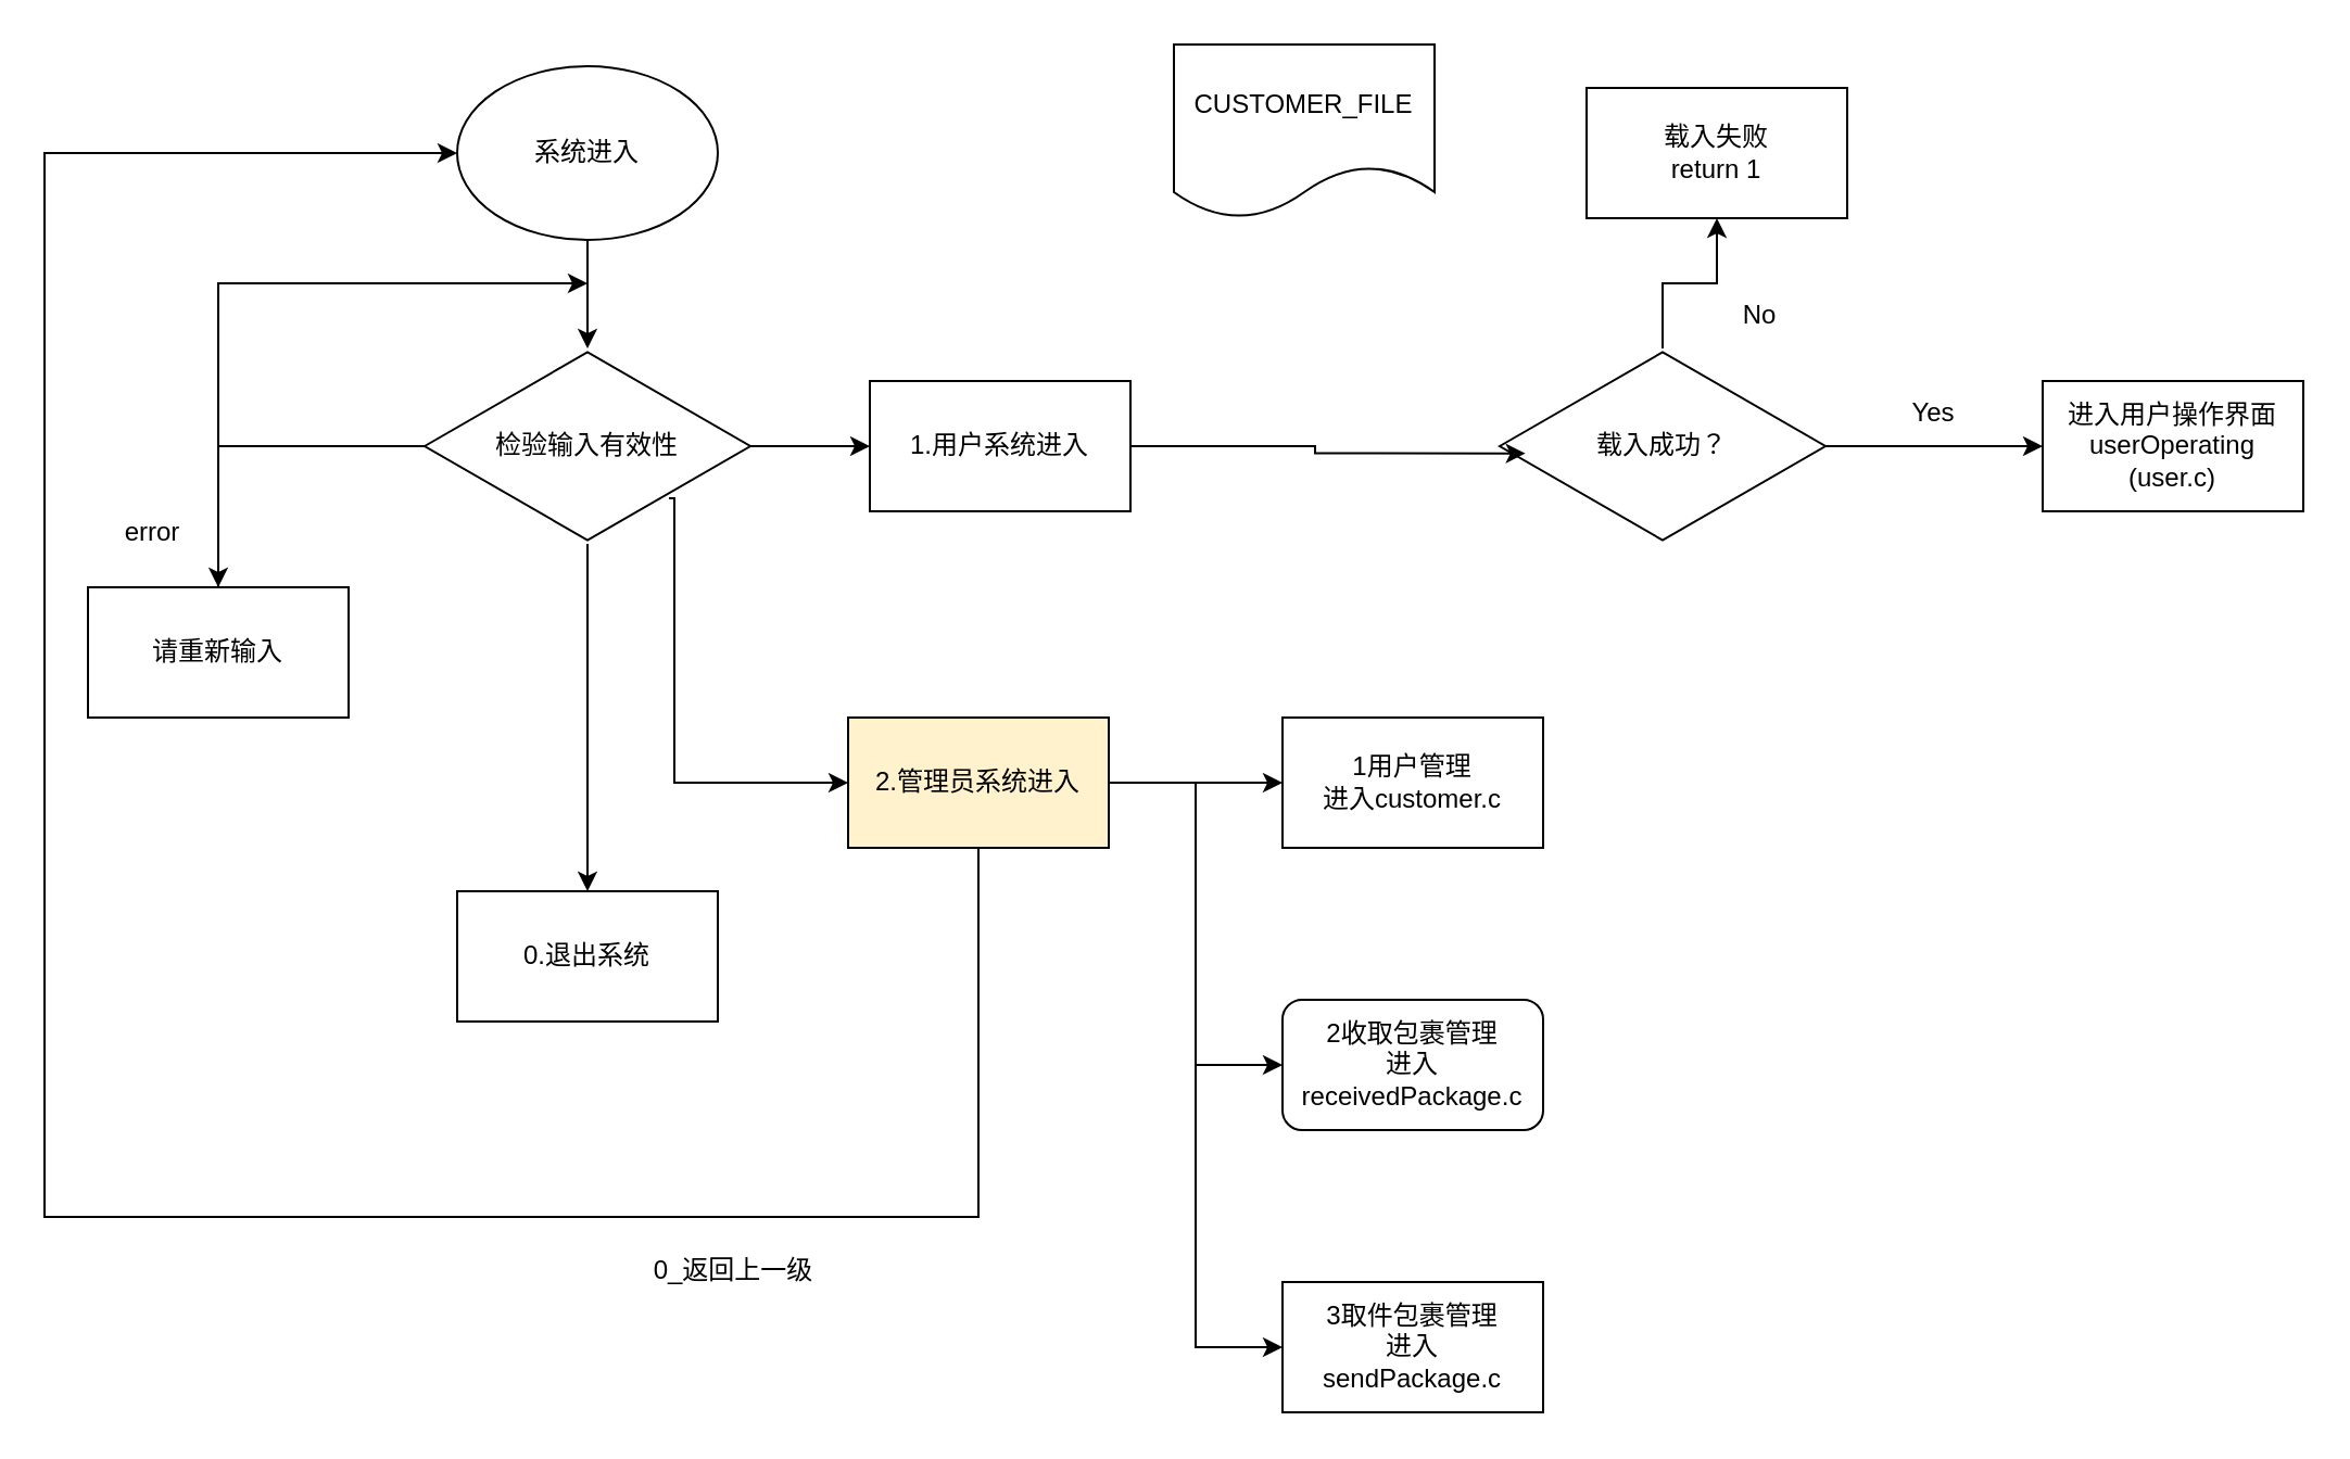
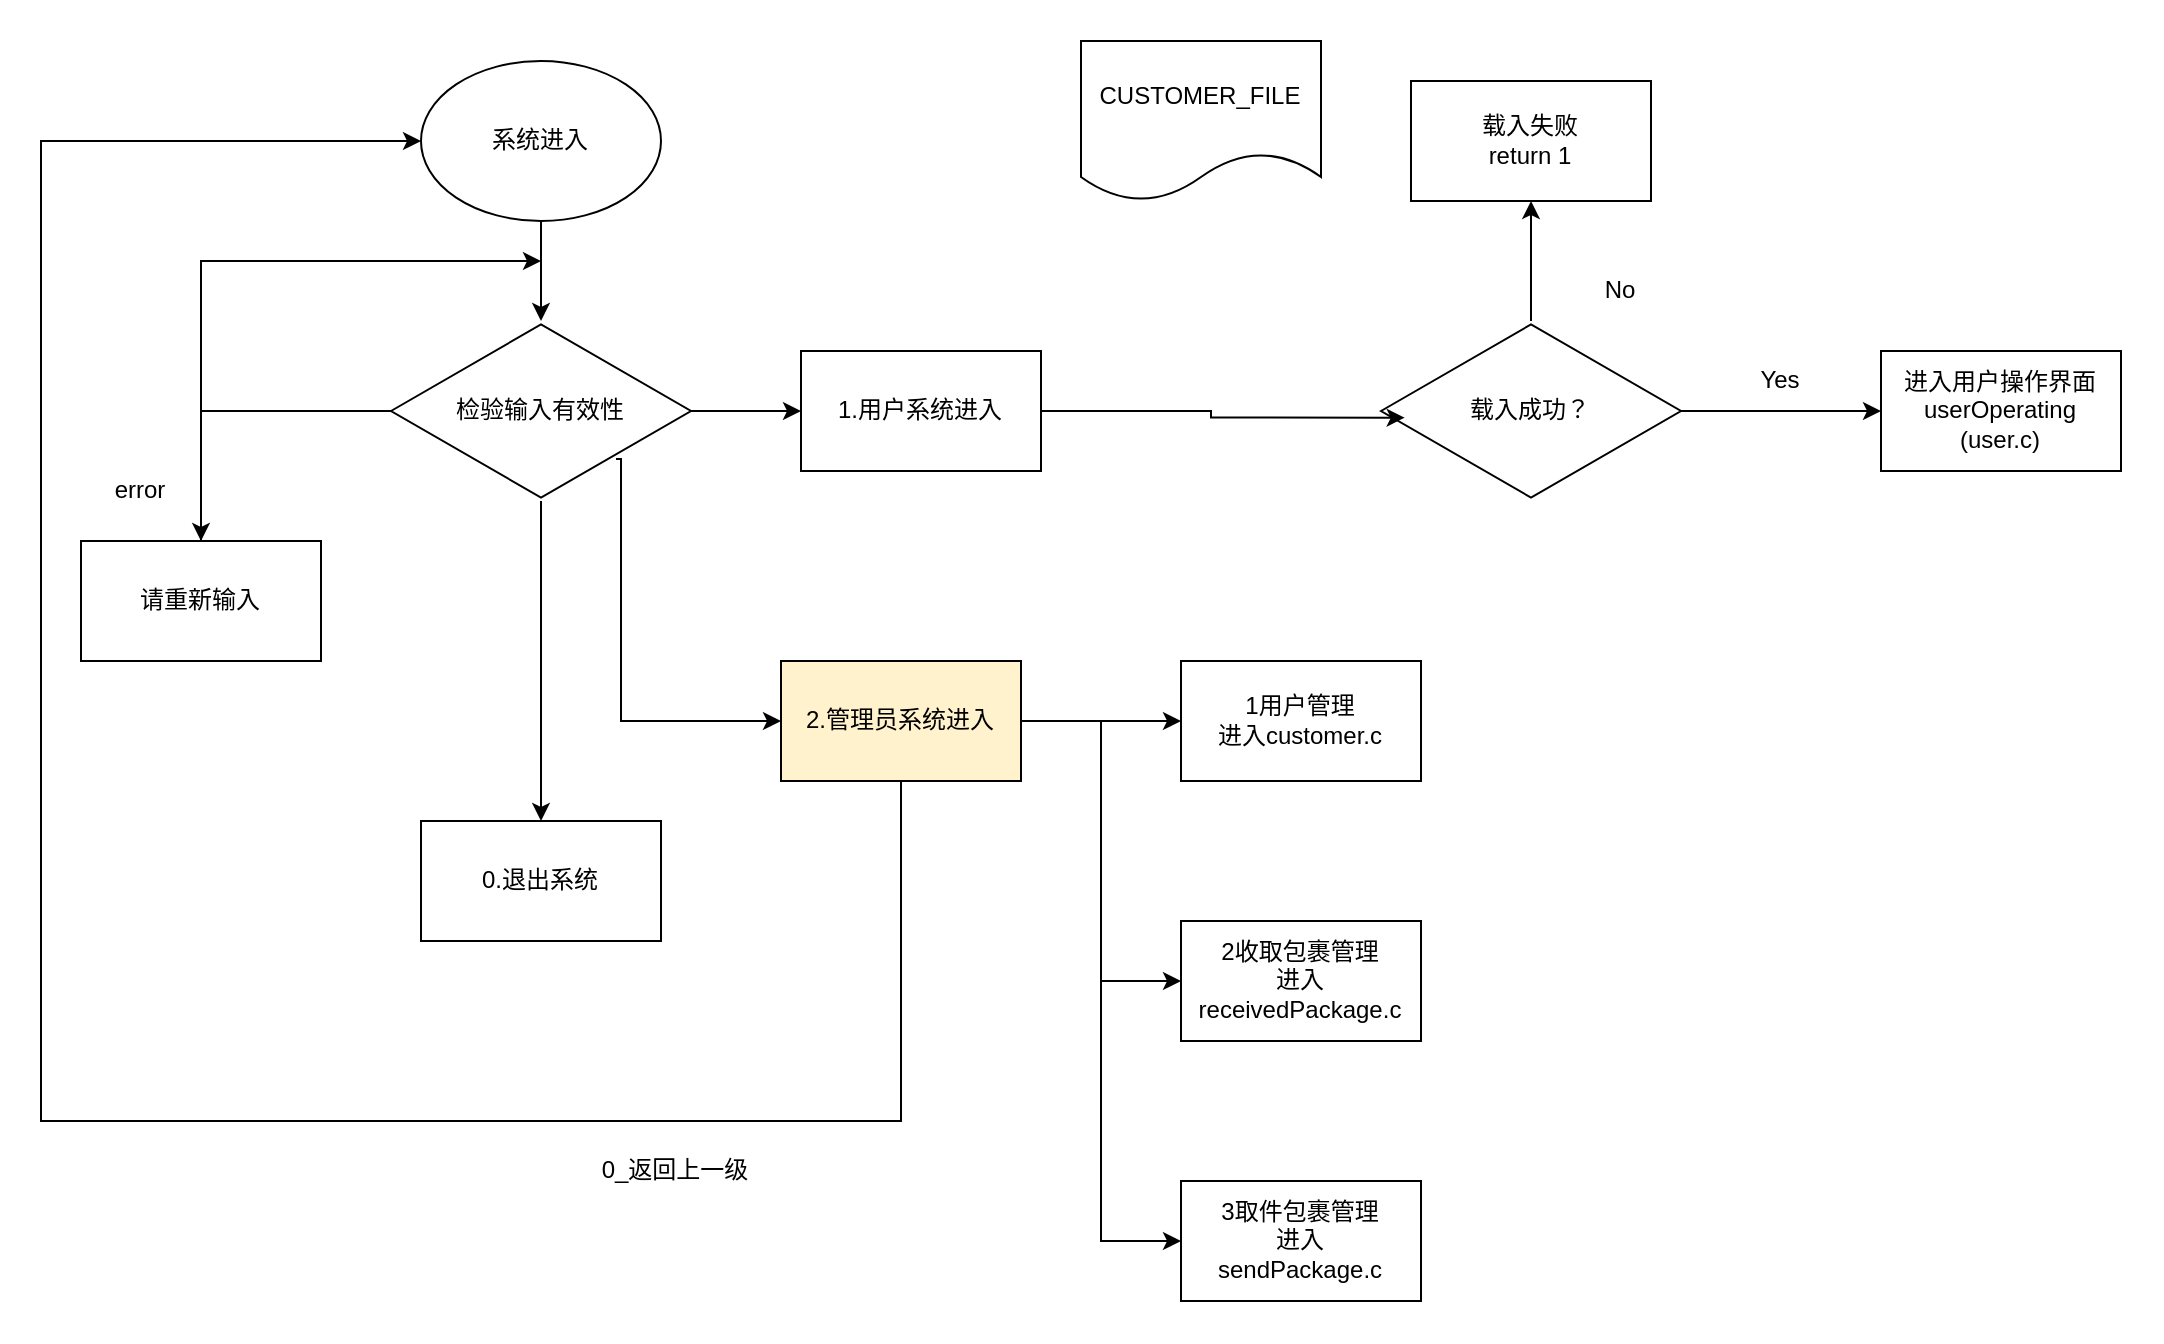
  <mxCell id="0" />
  <mxCell id="1" parent="0" />
  <mxCell id="2" style="edgeStyle=orthogonalEdgeStyle;rounded=0;orthogonalLoop=1;jettySize=auto;html=1;" edge="1" parent="1" source="3" target="15"><mxGeometry relative="1" as="geometry" /></mxCell>
  <mxCell id="3" value="系统进入" style="ellipse;whiteSpace=wrap;html=1;" vertex="1" parent="1"><mxGeometry x="210" y="30" width="120" height="80" as="geometry" /></mxCell>
  <mxCell id="4" value="1.用户系统进入" style="rounded=0;whiteSpace=wrap;html=1;" vertex="1" parent="1"><mxGeometry x="400" y="175" width="120" height="60" as="geometry" /></mxCell>
  <mxCell id="5" style="edgeStyle=orthogonalEdgeStyle;rounded=0;orthogonalLoop=1;jettySize=auto;html=1;entryX=0;entryY=0.5;entryDx=0;entryDy=0;" edge="1" parent="1" source="9" target="28"><mxGeometry relative="1" as="geometry" /></mxCell>
  <mxCell id="6" style="edgeStyle=orthogonalEdgeStyle;rounded=0;orthogonalLoop=1;jettySize=auto;html=1;entryX=0;entryY=0.5;entryDx=0;entryDy=0;" edge="1" parent="1" source="9" target="29"><mxGeometry relative="1" as="geometry" /></mxCell>
  <mxCell id="7" style="edgeStyle=orthogonalEdgeStyle;rounded=0;orthogonalLoop=1;jettySize=auto;html=1;entryX=0;entryY=0.5;entryDx=0;entryDy=0;" edge="1" parent="1" source="9" target="30"><mxGeometry relative="1" as="geometry" /></mxCell>
  <mxCell id="8" style="edgeStyle=orthogonalEdgeStyle;rounded=0;orthogonalLoop=1;jettySize=auto;html=1;entryX=0;entryY=0.5;entryDx=0;entryDy=0;" edge="1" parent="1" source="9" target="3"><mxGeometry relative="1" as="geometry"><Array as="points"><mxPoint x="450" y="560" /><mxPoint x="20" y="560" /><mxPoint x="20" y="70" /></Array></mxGeometry></mxCell>
  <mxCell id="9" value="2.管理员系统进入" style="rounded=0;whiteSpace=wrap;html=1;fillColor=#fff2cc;" vertex="1" parent="1"><mxGeometry x="390" y="330" width="120" height="60" as="geometry" /></mxCell>
  <mxCell id="10" value="0.退出系统" style="rounded=0;whiteSpace=wrap;html=1;" vertex="1" parent="1"><mxGeometry x="210" y="410" width="120" height="60" as="geometry" /></mxCell>
  <mxCell id="11" style="edgeStyle=orthogonalEdgeStyle;rounded=0;orthogonalLoop=1;jettySize=auto;html=1;" edge="1" parent="1" source="15" target="16"><mxGeometry relative="1" as="geometry" /></mxCell>
  <mxCell id="12" style="edgeStyle=orthogonalEdgeStyle;rounded=0;orthogonalLoop=1;jettySize=auto;html=1;" edge="1" parent="1" source="15" target="10"><mxGeometry relative="1" as="geometry" /></mxCell>
  <mxCell id="13" style="edgeStyle=orthogonalEdgeStyle;rounded=0;orthogonalLoop=1;jettySize=auto;html=1;" edge="1" parent="1" source="15" target="4"><mxGeometry relative="1" as="geometry" /></mxCell>
  <mxCell id="14" style="edgeStyle=orthogonalEdgeStyle;rounded=0;orthogonalLoop=1;jettySize=auto;html=1;exitX=0.75;exitY=0.767;exitDx=0;exitDy=0;exitPerimeter=0;" edge="1" parent="1" source="15" target="9"><mxGeometry relative="1" as="geometry"><Array as="points"><mxPoint x="310" y="229" /><mxPoint x="310" y="360" /></Array></mxGeometry></mxCell>
  <mxCell id="15" value="检验输入有效性" style="html=1;whiteSpace=wrap;aspect=fixed;shape=isoRectangle;" vertex="1" parent="1"><mxGeometry x="195" y="160" width="150" height="90" as="geometry" /></mxCell>
  <mxCell id="16" value="请重新输入" style="rounded=0;whiteSpace=wrap;html=1;" vertex="1" parent="1"><mxGeometry x="40" y="270" width="120" height="60" as="geometry" /></mxCell>
  <mxCell id="17" value="error" style="text;html=1;align=center;verticalAlign=middle;whiteSpace=wrap;rounded=0;" vertex="1" parent="1"><mxGeometry x="40" y="230" width="60" height="30" as="geometry" /></mxCell>
  <mxCell id="18" style="edgeStyle=orthogonalEdgeStyle;rounded=0;orthogonalLoop=1;jettySize=auto;html=1;" edge="1" parent="1" source="16"><mxGeometry relative="1" as="geometry"><mxPoint x="270" y="130" as="targetPoint" /><Array as="points"><mxPoint x="100" y="130" /></Array></mxGeometry></mxCell>
  <mxCell id="19" style="edgeStyle=orthogonalEdgeStyle;rounded=0;orthogonalLoop=1;jettySize=auto;html=1;entryX=0;entryY=0.5;entryDx=0;entryDy=0;" edge="1" parent="1" source="21" target="24"><mxGeometry relative="1" as="geometry" /></mxCell>
  <mxCell id="20" style="edgeStyle=orthogonalEdgeStyle;rounded=0;orthogonalLoop=1;jettySize=auto;html=1;" edge="1" parent="1" source="21" target="25"><mxGeometry relative="1" as="geometry" /></mxCell>
  <mxCell id="21" value="载入成功？" style="html=1;whiteSpace=wrap;aspect=fixed;shape=isoRectangle;" vertex="1" parent="1"><mxGeometry x="690" y="160" width="150" height="90" as="geometry" /></mxCell>
  <mxCell id="22" style="edgeStyle=orthogonalEdgeStyle;rounded=0;orthogonalLoop=1;jettySize=auto;html=1;entryX=0.079;entryY=0.537;entryDx=0;entryDy=0;entryPerimeter=0;" edge="1" parent="1" source="4" target="21"><mxGeometry relative="1" as="geometry" /></mxCell>
  <mxCell id="23" value="CUSTOMER_FILE" style="shape=document;whiteSpace=wrap;html=1;boundedLbl=1;" vertex="1" parent="1"><mxGeometry x="540" y="20" width="120" height="80" as="geometry" /></mxCell>
  <mxCell id="24" value="进入用户操作界面&lt;div&gt;userOperating&lt;/div&gt;&lt;div&gt;(user.c&lt;span style=&quot;background-color: transparent; color: light-dark(rgb(0, 0, 0), rgb(255, 255, 255));&quot;&gt;)&lt;/span&gt;&lt;/div&gt;" style="rounded=0;whiteSpace=wrap;html=1;" vertex="1" parent="1"><mxGeometry x="940" y="175" width="120" height="60" as="geometry" /></mxCell>
- <mxCell id="25" value="载入失败&lt;div&gt;return 1&lt;/div&gt;" style="rounded=0;whiteSpace=wrap;html=1;" vertex="1" parent="1"><mxGeometry x="730" y="40" width="120" height="60" as="geometry" /></mxCell>
+ <mxCell id="25" value="载入失败&lt;div&gt;return 1&lt;/div&gt;" style="rounded=0;whiteSpace=wrap;html=1;" vertex="1" parent="1"><mxGeometry x="705" y="40" width="120" height="60" as="geometry" /></mxCell>
  <mxCell id="26" value="No" style="text;html=1;align=center;verticalAlign=middle;whiteSpace=wrap;rounded=0;" vertex="1" parent="1"><mxGeometry x="780" y="130" width="60" height="30" as="geometry" /></mxCell>
  <mxCell id="27" value="Yes" style="text;html=1;align=center;verticalAlign=middle;whiteSpace=wrap;rounded=0;" vertex="1" parent="1"><mxGeometry x="860" y="175" width="60" height="30" as="geometry" /></mxCell>
  <mxCell id="28" value="1用户管理&lt;div&gt;进入customer.c&lt;/div&gt;" style="rounded=0;whiteSpace=wrap;html=1;" vertex="1" parent="1"><mxGeometry x="590" y="330" width="120" height="60" as="geometry" /></mxCell>
- <mxCell id="29" value="2收取包裹管理&lt;div&gt;进入receivedPackage.c&lt;/div&gt;" style="whiteSpace=wrap;html=1;rounded=1;" vertex="1" parent="1"><mxGeometry x="590" y="460" width="120" height="60" as="geometry" /></mxCell>
+ <mxCell id="29" value="2收取包裹管理&lt;div&gt;进入receivedPackage.c&lt;/div&gt;" style="rounded=0;whiteSpace=wrap;html=1;" vertex="1" parent="1"><mxGeometry x="590" y="460" width="120" height="60" as="geometry" /></mxCell>
  <mxCell id="30" value="3取件包裹管理&lt;div&gt;进入&lt;/div&gt;&lt;div&gt;sendPackage.c&lt;/div&gt;" style="rounded=0;whiteSpace=wrap;html=1;" vertex="1" parent="1"><mxGeometry x="590" y="590" width="120" height="60" as="geometry" /></mxCell>
  <mxCell id="31" value="0_返回上一级" style="text;html=1;align=center;verticalAlign=middle;whiteSpace=wrap;rounded=0;" vertex="1" parent="1"><mxGeometry x="285" y="570" width="105" height="30" as="geometry" /></mxCell>
